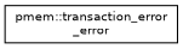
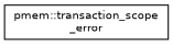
  digraph {
    rankdir=LR
-   n1 [color=black fillcolor=white fontname=Helvetica fontsize=10 height=0.2 label="pmem::transaction_error\l_error" shape=record style=filled width=0.4]
+   n1 [color=black fillcolor=white fontname=Helvetica fontsize=10 height=0.2 label="pmem::transaction_scope\l_error" shape=record style=filled width=0.4]
  }
